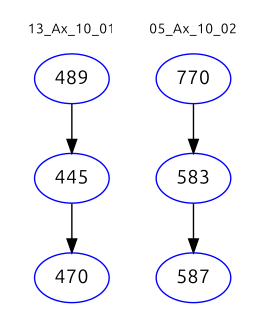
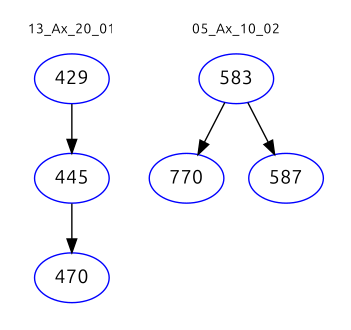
  digraph {
    fontname=Ubuntu
    node [color=blue fontname=Ubuntu]
    edge [color=black fontname=Ubuntu]
-   n1 [label=489]
+   n1 [label=429]
    n2 [label=445]
    n3 [label=470]
    n4 [label=770]
    n5 [label=583]
    n6 [label=587]
    subgraph cluster_1 {
      color=white
      fontsize=10
-     label="13_Ax_10_01"
+     label="13_Ax_20_01"
      n1
      n2
      n3
    }
    subgraph cluster_2 {
      color=white
      fontsize=10
      label="05_Ax_10_02"
      n4
      n5
      n6
    }
    n1 -> n2
    n2 -> n3
-   n4 -> n5
+   n5 -> n4
    n5 -> n6
  }
